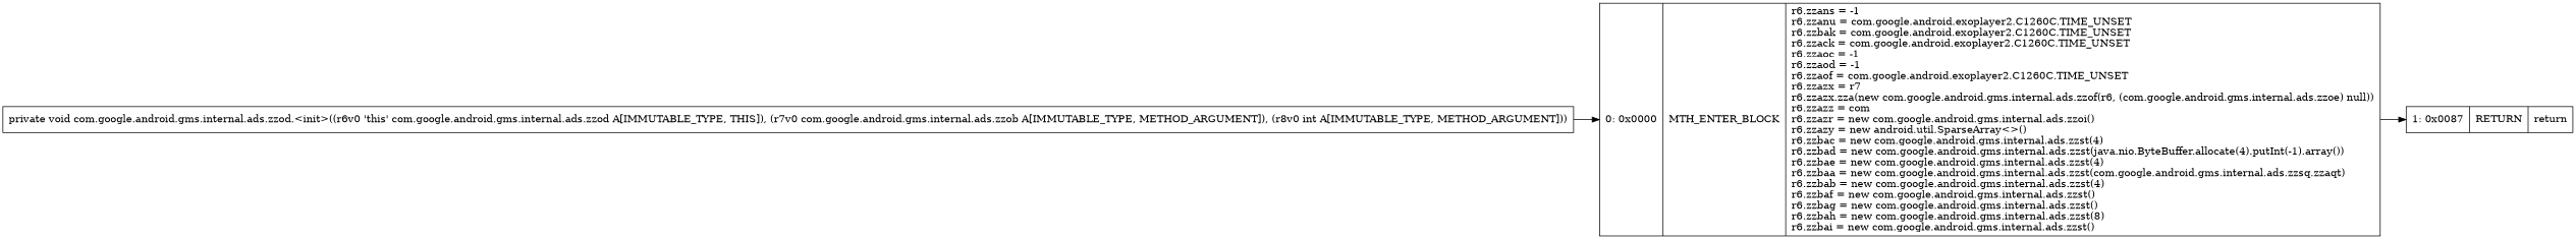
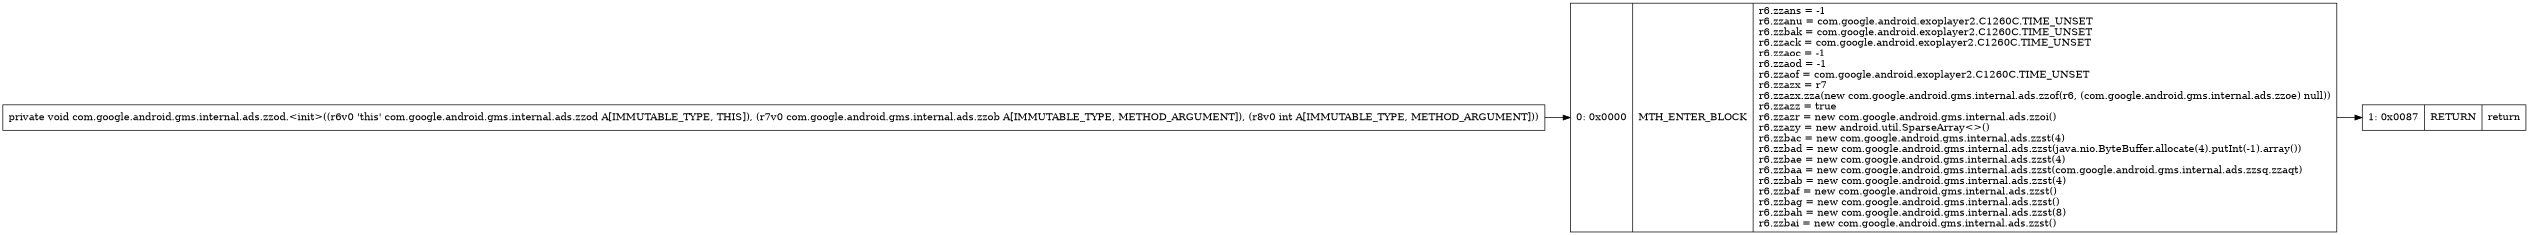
  digraph {
    rankdir=LR
    node [shape=record]
-   n1 [label="{0\:\ 0x0000|MTH_ENTER_BLOCK\l|r6.zzans = \-1\lr6.zzanu = com.google.android.exoplayer2.C1260C.TIME_UNSET\lr6.zzbak = com.google.android.exoplayer2.C1260C.TIME_UNSET\lr6.zzack = com.google.android.exoplayer2.C1260C.TIME_UNSET\lr6.zzaoc = \-1\lr6.zzaod = \-1\lr6.zzaof = com.google.android.exoplayer2.C1260C.TIME_UNSET\lr6.zzazx = r7\lr6.zzazx.zza(new com.google.android.gms.internal.ads.zzof(r6, (com.google.android.gms.internal.ads.zzoe) null))\lr6.zzazz = com\lr6.zzazr = new com.google.android.gms.internal.ads.zzoi()\lr6.zzazy = new android.util.SparseArray\<\>()\lr6.zzbac = new com.google.android.gms.internal.ads.zzst(4)\lr6.zzbad = new com.google.android.gms.internal.ads.zzst(java.nio.ByteBuffer.allocate(4).putInt(\-1).array())\lr6.zzbae = new com.google.android.gms.internal.ads.zzst(4)\lr6.zzbaa = new com.google.android.gms.internal.ads.zzst(com.google.android.gms.internal.ads.zzsq.zzaqt)\lr6.zzbab = new com.google.android.gms.internal.ads.zzst(4)\lr6.zzbaf = new com.google.android.gms.internal.ads.zzst()\lr6.zzbag = new com.google.android.gms.internal.ads.zzst()\lr6.zzbah = new com.google.android.gms.internal.ads.zzst(8)\lr6.zzbai = new com.google.android.gms.internal.ads.zzst()\l}"]
+   n1 [label="{0\:\ 0x0000|MTH_ENTER_BLOCK\l|r6.zzans = \-1\lr6.zzanu = com.google.android.exoplayer2.C1260C.TIME_UNSET\lr6.zzbak = com.google.android.exoplayer2.C1260C.TIME_UNSET\lr6.zzack = com.google.android.exoplayer2.C1260C.TIME_UNSET\lr6.zzaoc = \-1\lr6.zzaod = \-1\lr6.zzaof = com.google.android.exoplayer2.C1260C.TIME_UNSET\lr6.zzazx = r7\lr6.zzazx.zza(new com.google.android.gms.internal.ads.zzof(r6, (com.google.android.gms.internal.ads.zzoe) null))\lr6.zzazz = true\lr6.zzazr = new com.google.android.gms.internal.ads.zzoi()\lr6.zzazy = new android.util.SparseArray\<\>()\lr6.zzbac = new com.google.android.gms.internal.ads.zzst(4)\lr6.zzbad = new com.google.android.gms.internal.ads.zzst(java.nio.ByteBuffer.allocate(4).putInt(\-1).array())\lr6.zzbae = new com.google.android.gms.internal.ads.zzst(4)\lr6.zzbaa = new com.google.android.gms.internal.ads.zzst(com.google.android.gms.internal.ads.zzsq.zzaqt)\lr6.zzbab = new com.google.android.gms.internal.ads.zzst(4)\lr6.zzbaf = new com.google.android.gms.internal.ads.zzst()\lr6.zzbag = new com.google.android.gms.internal.ads.zzst()\lr6.zzbah = new com.google.android.gms.internal.ads.zzst(8)\lr6.zzbai = new com.google.android.gms.internal.ads.zzst()\l}"]
    n2 [label="{1\:\ 0x0087|RETURN\l|return\l}"]
    n3 [label="{private void com.google.android.gms.internal.ads.zzod.\<init\>((r6v0 'this' com.google.android.gms.internal.ads.zzod A[IMMUTABLE_TYPE, THIS]), (r7v0 com.google.android.gms.internal.ads.zzob A[IMMUTABLE_TYPE, METHOD_ARGUMENT]), (r8v0 int A[IMMUTABLE_TYPE, METHOD_ARGUMENT])) }"]
    n1 -> n2
    n3 -> n1
  }
